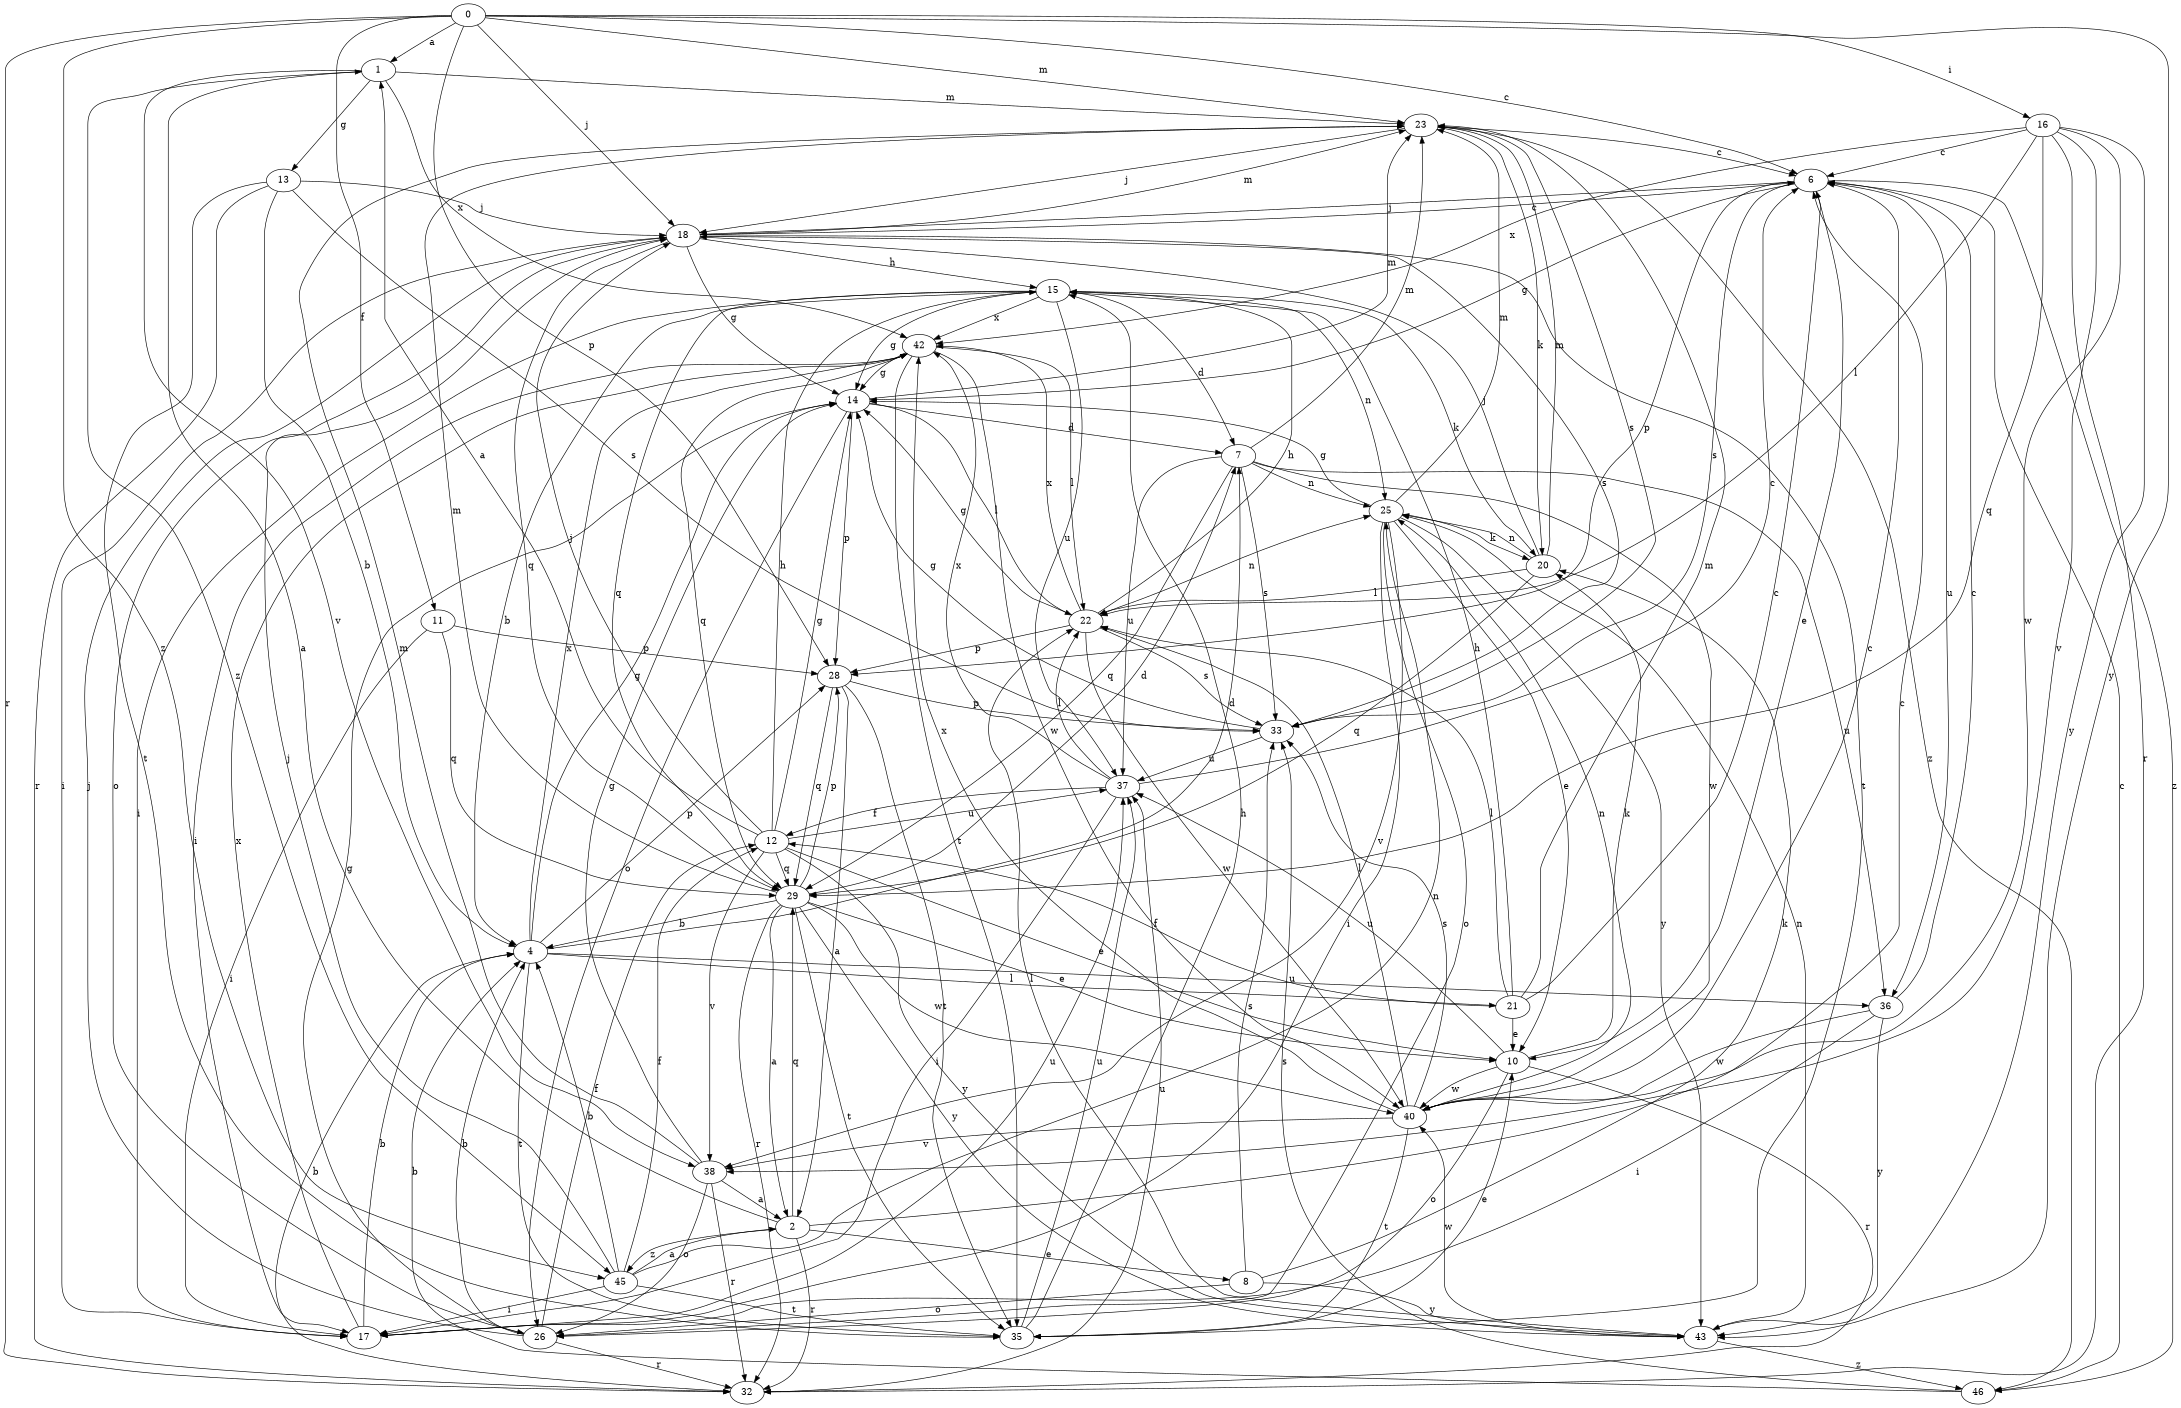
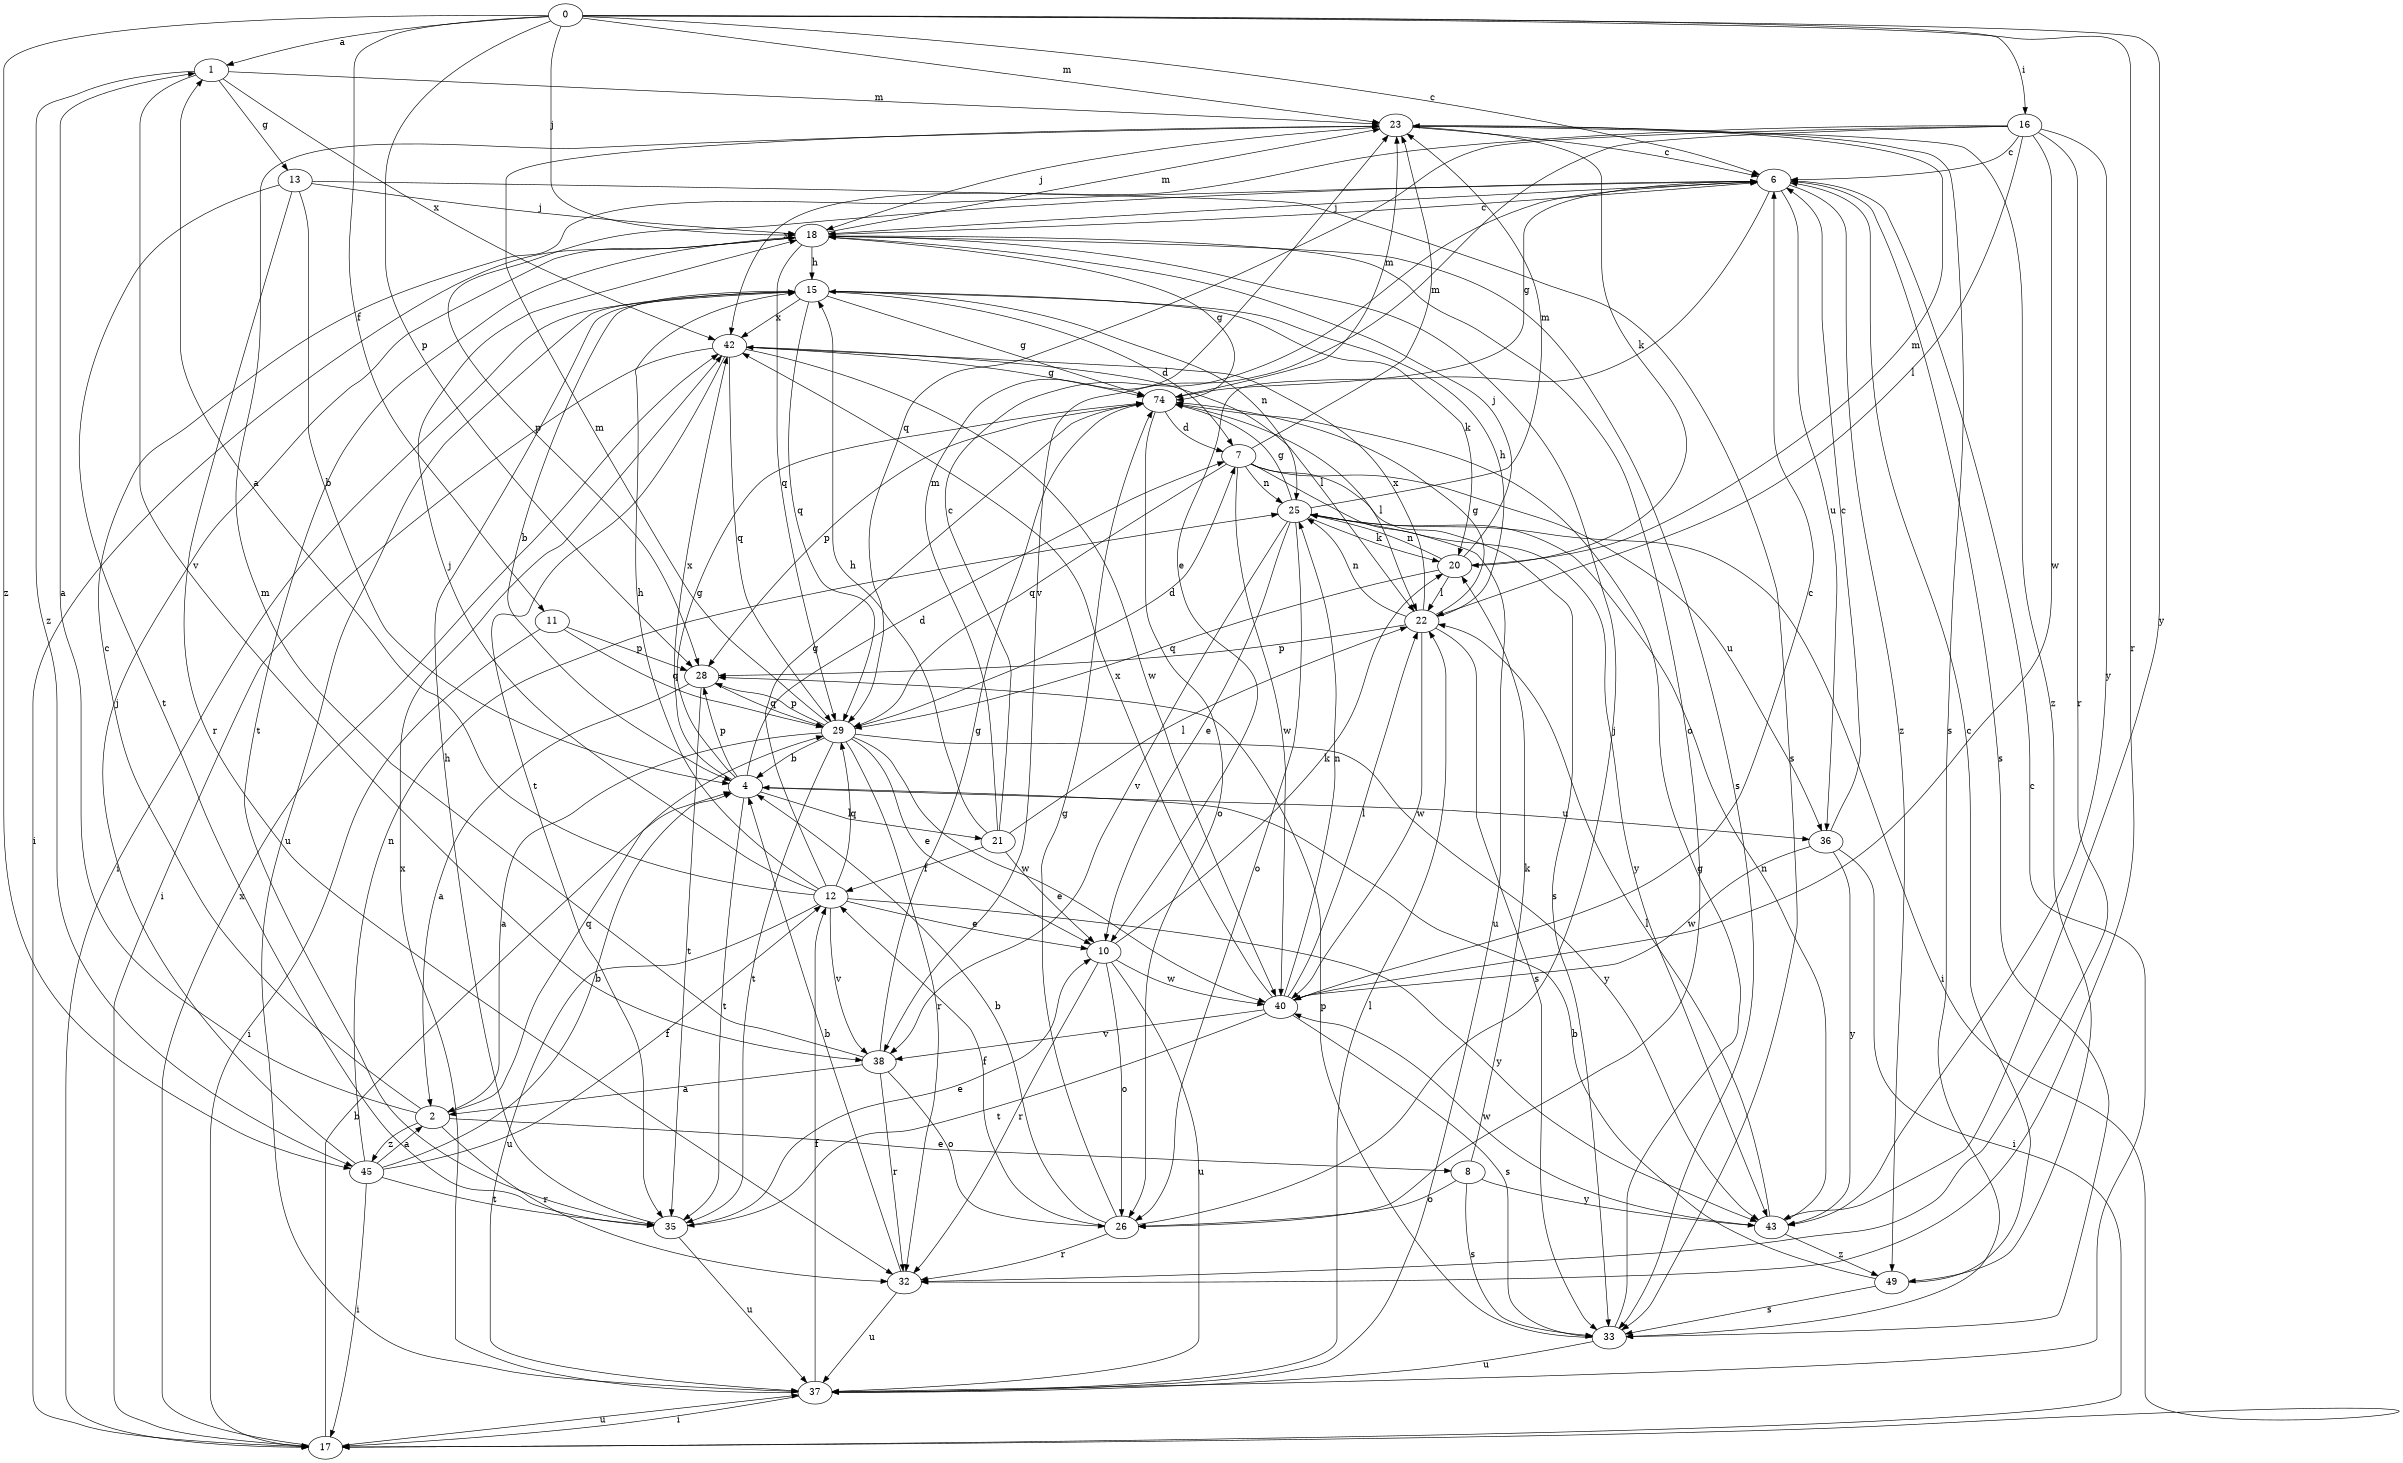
  strict digraph {
    0
    1
    6
    11
    16
    18
    23
    28
    32
    43
    45
    13
    38
    42
-   14
+   14 [label=74]
    36
    10
    n18 [label=33]
-   46
+   46 [label=49]
    29
    17
    40
    22
    35
    26
    15
    20
    2
    4
    37
    25
    12
    8
    7
    21
    0 -> 1 [label=a]
    0 -> 6 [label=c]
    0 -> 11 [label=f]
    0 -> 16 [label=i]
    0 -> 18 [label=j]
    0 -> 23 [label=m]
    0 -> 28 [label=p]
    0 -> 32 [label=r]
    0 -> 43 [label=y]
    0 -> 45 [label=z]
    1 -> 23 [label=m]
    1 -> 45 [label=z]
    1 -> 13 [label=g]
    1 -> 38 [label=v]
    1 -> 42 [label=x]
    6 -> 18 [label=j]
    6 -> 28 [label=p]
    6 -> 14 [label=g]
    6 -> 36 [label=u]
    6 -> 10 [label=e]
    6 -> n18 [label=s]
    6 -> 46 [label=z]
    11 -> 28 [label=p]
    11 -> 29 [label=q]
    11 -> 17 [label=i]
    16 -> 6 [label=c]
    16 -> 32 [label=r]
    16 -> 43 [label=y]
    16 -> 38 [label=v]
    16 -> 42 [label=x]
    16 -> 29 [label=q]
    16 -> 40 [label=w]
    16 -> 22 [label=l]
    18 -> 6 [label=c]
    18 -> 23 [label=m]
    18 -> 14 [label=g]
    18 -> n18 [label=s]
    18 -> 29 [label=q]
    18 -> 17 [label=i]
    18 -> 35 [label=t]
    18 -> 26 [label=o]
    18 -> 15 [label=h]
    23 -> 6 [label=c]
    23 -> 18 [label=j]
    23 -> n18 [label=s]
    23 -> 46 [label=z]
    23 -> 20 [label=k]
    28 -> 29 [label=q]
    28 -> 35 [label=t]
    28 -> 2 [label=a]
    32 -> 4 [label=b]
    32 -> 37 [label=u]
    43 -> 46 [label=z]
    43 -> 40 [label=w]
    43 -> 22 [label=l]
    43 -> 25 [label=n]
    45 -> 18 [label=j]
    45 -> 17 [label=i]
    45 -> 35 [label=t]
    45 -> 2 [label=a]
    45 -> 4 [label=b]
    45 -> 25 [label=n]
    45 -> 12 [label=f]
    13 -> 18 [label=j]
    13 -> 32 [label=r]
    13 -> n18 [label=s]
    13 -> 35 [label=t]
    13 -> 4 [label=b]
    38 -> 23 [label=m]
    38 -> 32 [label=r]
    38 -> 14 [label=g]
    38 -> 26 [label=o]
    38 -> 2 [label=a]
    42 -> 14 [label=g]
    42 -> 29 [label=q]
    42 -> 17 [label=i]
    42 -> 40 [label=w]
    42 -> 22 [label=l]
    42 -> 35 [label=t]
    14 -> 23 [label=m]
    14 -> 28 [label=p]
    14 -> 22 [label=l]
    14 -> 26 [label=o]
    14 -> 7 [label=d]
    36 -> 6 [label=c]
    36 -> 43 [label=y]
    36 -> 17 [label=i]
    36 -> 40 [label=w]
    10 -> 32 [label=r]
    10 -> 40 [label=w]
    10 -> 26 [label=o]
    10 -> 20 [label=k]
    10 -> 37 [label=u]
-   28 -> n18 [label=p]
+   n18 -> 28 [label=p]
    n18 -> 14 [label=g]
    n18 -> 37 [label=u]
    46 -> 6 [label=c]
    46 -> n18 [label=s]
    46 -> 4 [label=b]
    29 -> 23 [label=m]
    29 -> 28 [label=p]
    29 -> 32 [label=r]
    29 -> 43 [label=y]
    29 -> 10 [label=e]
    29 -> 40 [label=w]
    29 -> 35 [label=t]
    29 -> 2 [label=a]
    29 -> 4 [label=b]
    29 -> 7 [label=d]
    17 -> 42 [label=x]
    17 -> 4 [label=b]
    17 -> 37 [label=u]
    40 -> 6 [label=c]
    40 -> 38 [label=v]
    40 -> 42 [label=x]
    40 -> n18 [label=s]
    40 -> 22 [label=l]
    40 -> 35 [label=t]
    40 -> 25 [label=n]
    22 -> 28 [label=p]
    22 -> 42 [label=x]
    22 -> 14 [label=g]
    22 -> n18 [label=s]
    22 -> 40 [label=w]
    22 -> 15 [label=h]
    22 -> 25 [label=n]
    35 -> 10 [label=e]
    35 -> 15 [label=h]
    35 -> 37 [label=u]
    26 -> 18 [label=j]
    26 -> 32 [label=r]
    26 -> 14 [label=g]
    26 -> 4 [label=b]
    26 -> 12 [label=f]
    15 -> 42 [label=x]
    15 -> 14 [label=g]
    15 -> 29 [label=q]
    15 -> 17 [label=i]
    15 -> 20 [label=k]
    15 -> 4 [label=b]
    15 -> 37 [label=u]
    15 -> 25 [label=n]
    15 -> 7 [label=d]
    20 -> 18 [label=j]
    20 -> 23 [label=m]
    20 -> 29 [label=q]
    20 -> 22 [label=l]
    20 -> 25 [label=n]
    2 -> 1 [label=a]
    2 -> 6 [label=c]
    2 -> 32 [label=r]
    2 -> 45 [label=z]
    2 -> 29 [label=q]
    2 -> 8 [label=e]
    4 -> 28 [label=p]
    4 -> 42 [label=x]
    4 -> 14 [label=g]
    4 -> 36 [label=u]
    4 -> 35 [label=t]
    4 -> 7 [label=d]
    4 -> 21 [label=l]
    37 -> 6 [label=c]
    37 -> 42 [label=x]
    37 -> 17 [label=i]
    37 -> 22 [label=l]
    37 -> 12 [label=f]
    25 -> 23 [label=m]
    25 -> 43 [label=y]
    25 -> 38 [label=v]
    25 -> 14 [label=g]
    25 -> 10 [label=e]
    25 -> 17 [label=i]
    25 -> 26 [label=o]
    25 -> 20 [label=k]
    12 -> 1 [label=a]
    12 -> 18 [label=j]
    12 -> 43 [label=y]
    12 -> 38 [label=v]
    12 -> 14 [label=g]
    12 -> 10 [label=e]
    12 -> 29 [label=q]
    12 -> 15 [label=h]
    12 -> 37 [label=u]
    8 -> 43 [label=y]
    8 -> n18 [label=s]
    8 -> 26 [label=o]
    8 -> 20 [label=k]
    7 -> 23 [label=m]
    7 -> 36 [label=u]
    7 -> n18 [label=s]
    7 -> 29 [label=q]
    7 -> 40 [label=w]
    7 -> 37 [label=u]
    7 -> 25 [label=n]
    21 -> 6 [label=c]
    21 -> 23 [label=m]
    21 -> 10 [label=e]
    21 -> 22 [label=l]
    21 -> 15 [label=h]
    21 -> 12 [label=f]
  }
